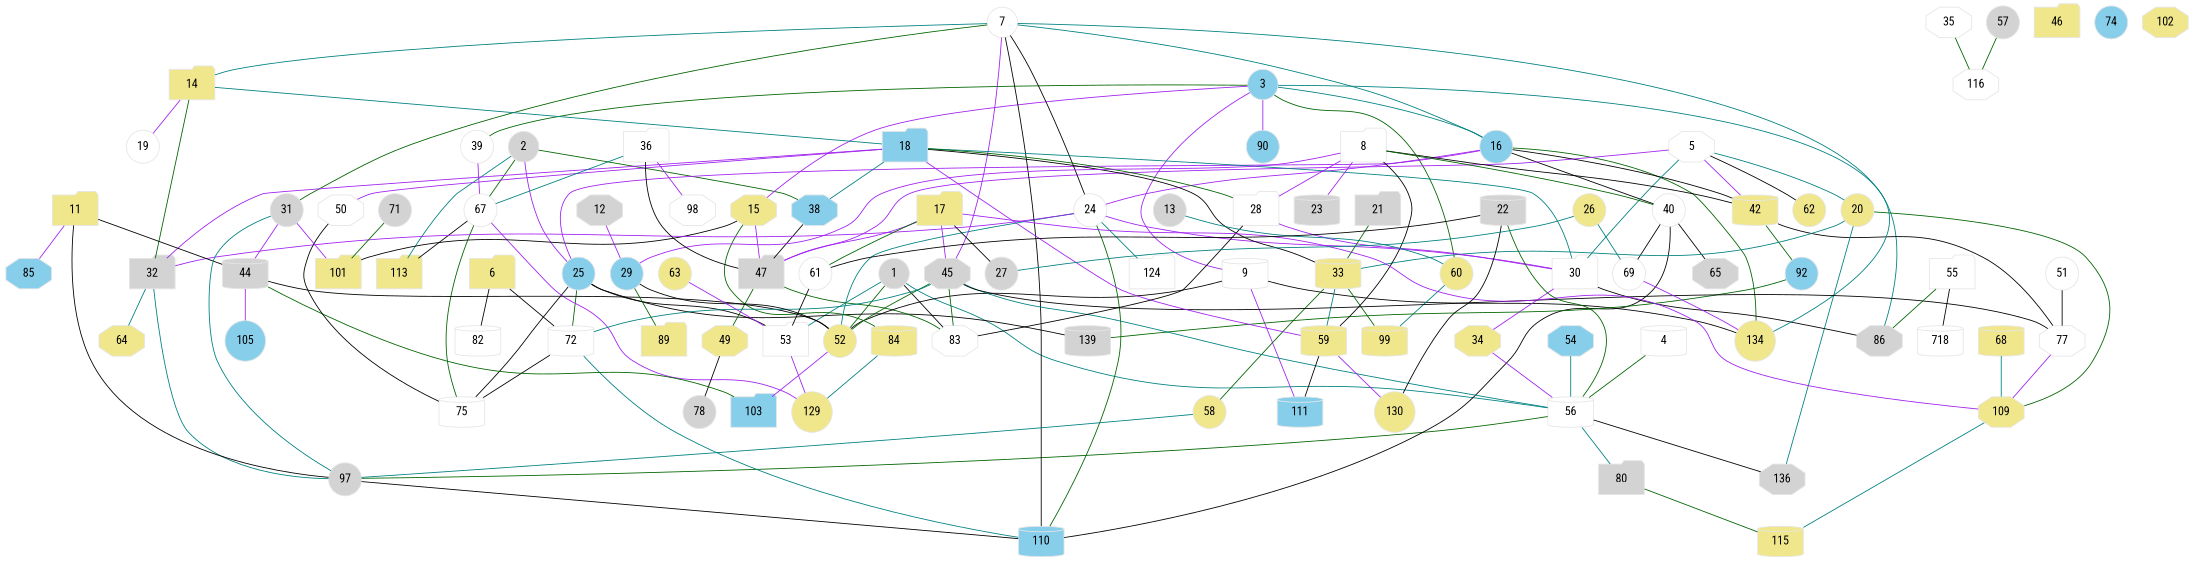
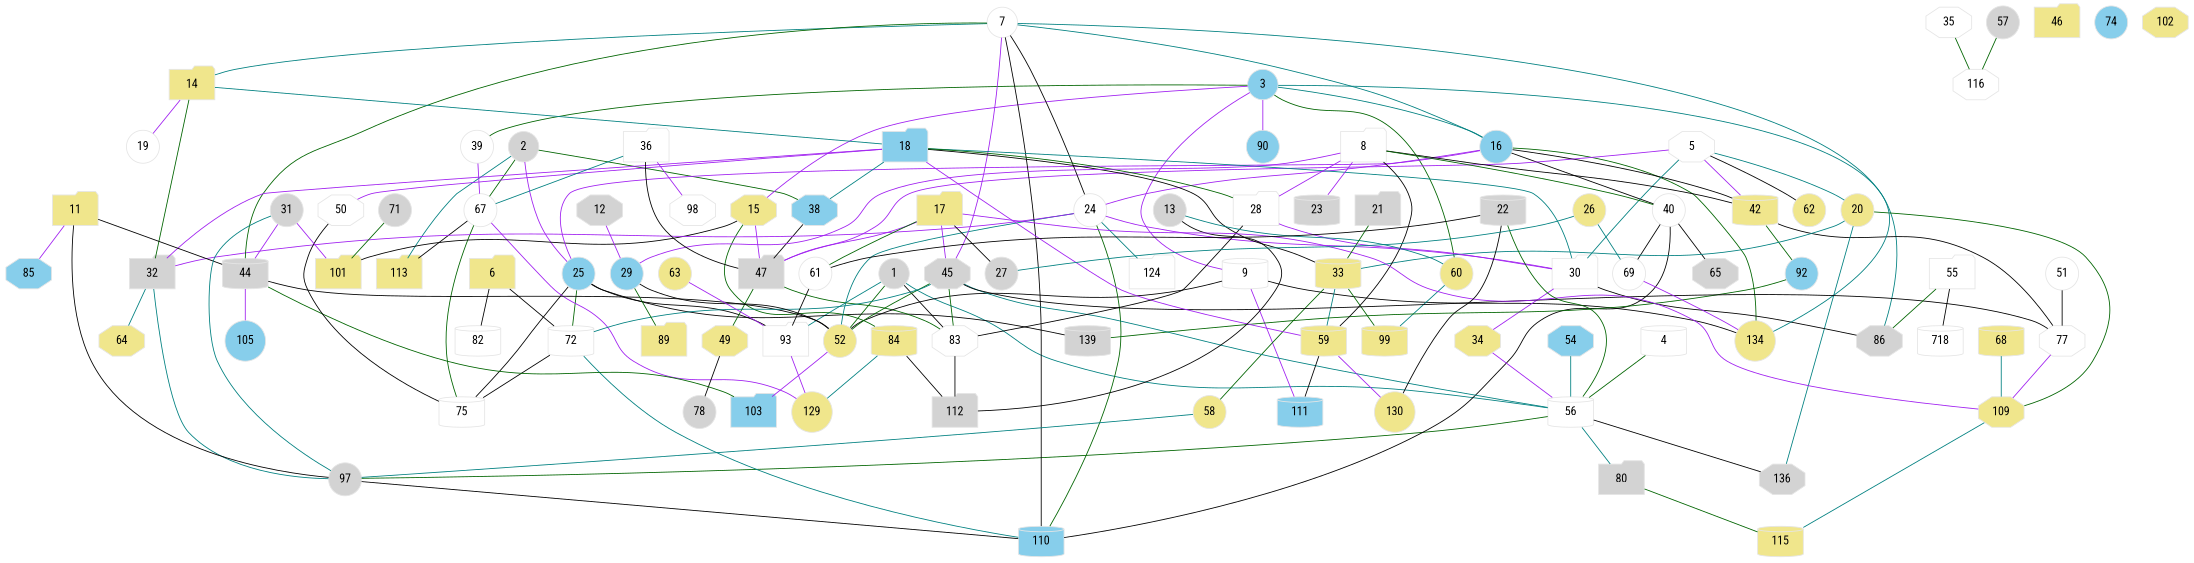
  graph {
    fontname="Roboto Condensed"
    node [color=gray90 fillcolor=khaki fontname="Roboto Condensed" shape=circle style=filled]
    edge [color=black fontname="Roboto Condensed"]
    1 [fillcolor=lightgrey super="+10"]
    52 [super="+140"]
    56 [fillcolor=white shape=cylinder super="+141"]
    83 [fillcolor=white shape=octagon super="+91"]
-   93 [fillcolor=white shape=folder super="+94" label=53]
+   93 [fillcolor=white shape=folder super="+94"]
    103 [fillcolor=skyblue shape=folder super="+122"]
    97 [fillcolor=lightgrey]
    136 [fillcolor=lightgrey shape=octagon]
    80 [fillcolor=lightgrey shape=folder]
+   112 [fillcolor=lightgrey shape=folder]
    129
    2 [fillcolor=lightgrey super="+37"]
    25 [fillcolor=skyblue super="+117"]
    38 [fillcolor=skyblue shape=octagon]
    67 [fillcolor=white super="+70"]
    113 [shape=folder]
    72 [fillcolor=white shape=cylinder super="+127"]
    75 [fillcolor=white shape=cylinder super="+100"]
    139 [fillcolor=lightgrey shape=cylinder]
    47 [fillcolor=lightgrey shape=folder super="+96"]
    3 [fillcolor=skyblue super="+43"]
    9 [fillcolor=white shape=cylinder super="+120"]
    15 [shape=octagon super="+73"]
    16 [fillcolor=skyblue super="+79"]
    39 [fillcolor=white super="+41"]
    60 [super="+87"]
    86 [fillcolor=lightgrey shape=octagon]
    90 [fillcolor=skyblue]
    134
    111 [fillcolor=skyblue shape=cylinder]
    84 [shape=cylinder super="+123"]
    101 [shape=folder]
    42 [shape=cylinder super="+121"]
    24 [fillcolor=white super="+132"]
    40 [fillcolor=white super="+126"]
    99 [shape=cylinder]
    4 [fillcolor=white shape=cylinder]
    5 [fillcolor=white shape=octagon super="+107"]
    20
    30 [fillcolor=white shape=folder super="+95"]
    62
    109 [shape=octagon super="+128"]
    33 [shape=cylinder super="+125"]
    34 [shape=octagon]
    77 [fillcolor=white shape=octagon super="+138"]
    92 [fillcolor=skyblue]
    49 [shape=octagon]
    110 [fillcolor=skyblue shape=cylinder]
    6 [shape=folder]
    82 [fillcolor=white shape=cylinder]
    7 [fillcolor=white super="+53"]
    14 [shape=folder super="+114"]
    44 [fillcolor=lightgrey shape=cylinder super="+131"]
    45 [fillcolor=lightgrey shape=octagon]
    18 [fillcolor=skyblue shape=folder super="+106"]
    19 [fillcolor=white]
    32 [fillcolor=lightgrey shape=folder]
    124 [fillcolor=white shape=folder]
    105 [fillcolor=skyblue]
    8 [fillcolor=white shape=folder super="+88"]
    23 [fillcolor=lightgrey shape=cylinder]
    28 [fillcolor=white shape=folder super="+48"]
    29 [fillcolor=skyblue super="+76"]
    59 [shape=cylinder super="+135"]
    89 [shape=folder]
    69 [fillcolor=white super="+137"]
    65 [fillcolor=lightgrey shape=octagon]
    130
    11 [shape=folder super="+81"]
    85 [fillcolor=skyblue shape=octagon]
    12 [fillcolor=lightgrey shape=octagon]
    13 [fillcolor=lightgrey]
    50 [fillcolor=white shape=octagon]
    64 [shape=octagon]
    17 [shape=folder super="+108"]
    27 [fillcolor=lightgrey]
    61 [fillcolor=white super="+119"]
    115 [shape=cylinder]
    58
    21 [fillcolor=lightgrey shape=folder]
    22 [fillcolor=lightgrey shape=cylinder]
    26
    31 [fillcolor=lightgrey super="+66"]
    35 [fillcolor=white shape=octagon super="+104"]
    116 [fillcolor=white shape=octagon]
    36 [fillcolor=white shape=folder]
    98 [fillcolor=white shape=octagon]
    46 [shape=folder]
    78 [fillcolor=lightgrey]
    51 [fillcolor=white]
    54 [fillcolor=skyblue shape=octagon]
    55 [fillcolor=white shape=folder]
    n93 [fillcolor=white label=718 shape=cylinder]
    57 [fillcolor=lightgrey super="+133"]
    63
    68 [shape=cylinder]
    71 [fillcolor=lightgrey]
    74 [fillcolor=skyblue]
    102 [shape=octagon]
    1 -- 52 [color=darkgreen]
    1 -- 56 [color=teal]
    1 -- 83
    1 -- 93 [color=teal]
    52 -- 103 [color=purple]
    56 -- 97 [color=darkgreen]
    56 -- 136
    56 -- 80 [color=teal]
+   83 -- 112
    93 -- 129 [color=purple]
    97 -- 110
    80 -- 115 [color=darkgreen]
    2 -- 25 [color=purple]
    2 -- 38 [color=darkgreen]
    2 -- 67 [color=darkgreen]
    2 -- 113 [color=teal]
    25 -- 93
    25 -- 72 [color=darkgreen]
    25 -- 75
    25 -- 139
    38 -- 47
    67 -- 129 [color=purple]
    67 -- 113
    67 -- 75 [color=darkgreen]
    72 -- 75
    72 -- 110 [color=teal]
    47 -- 83 [color=darkgreen]
    47 -- 49 [color=darkgreen]
    3 -- 9 [color=purple]
    3 -- 15 [color=purple]
    3 -- 16 [color=teal]
    3 -- 39 [color=darkgreen]
    3 -- 60 [color=darkgreen]
    3 -- 86 [color=teal]
    3 -- 90 [color=purple]
    9 -- 52
    9 -- 134
    9 -- 111 [color=purple]
    15 -- 47 [color=purple]
    15 -- 84 [color=darkgreen]
    15 -- 101
    16 -- 25 [color=purple]
    16 -- 134 [color=darkgreen]
    16 -- 42
    16 -- 24 [color=purple]
    16 -- 40
    39 -- 67 [color=purple]
    60 -- 99 [color=teal]
+   84 -- 112
    84 -- 129 [color=teal]
    42 -- 77
    42 -- 92 [color=darkgreen]
    24 -- 52 [color=teal]
    24 -- 30 [color=purple]
    24 -- 110 [color=darkgreen]
    24 -- 32 [color=purple]
    24 -- 124 [color=teal]
    40 -- 110
    40 -- 69
    40 -- 65
    4 -- 56 [color=darkgreen]
    5 -- 47 [color=purple]
    5 -- 42 [color=purple]
    5 -- 20 [color=teal]
    5 -- 30 [color=teal weight=2]
    5 -- 62
    20 -- 136 [color=teal]
    20 -- 109 [color=darkgreen]
    20 -- 33 [color=teal]
    30 -- 86
    30 -- 34 [color=purple]
    109 -- 115 [color=teal]
    33 -- 99 [color=darkgreen]
    33 -- 59 [color=teal]
    33 -- 58 [color=darkgreen]
    34 -- 56 [color=purple]
    77 -- 109 [color=purple]
    92 -- 139 [color=darkgreen]
    49 -- 78
    6 -- 72
    6 -- 82
    7 -- 16 [color=teal]
    7 -- 134 [color=teal]
    7 -- 24
    7 -- 110
    7 -- 14 [color=teal]
-   7 -- 31 [color=darkgreen]
+   7 -- 44 [color=darkgreen]
    7 -- 45 [color=purple]
    14 -- 18 [color=teal]
    14 -- 19 [color=purple]
    14 -- 32 [color=darkgreen]
    44 -- 52
    44 -- 103 [color=darkgreen]
    44 -- 105 [color=purple]
    45 -- 52 [color=darkgreen]
    45 -- 56 [color=teal]
    45 -- 83 [color=darkgreen]
    45 -- 72 [color=teal]
    45 -- 77
    18 -- 38 [color=teal]
    18 -- 30 [color=teal]
    18 -- 33
    18 -- 32 [color=purple]
    18 -- 28 [color=darkgreen]
    18 -- 59 [color=purple]
    18 -- 50 [color=purple]
    32 -- 97 [color=teal]
    32 -- 64 [color=teal]
    8 -- 42
    8 -- 40 [color=darkgreen]
    8 -- 23 [color=purple]
    8 -- 28 [color=purple]
    8 -- 29 [color=purple]
    8 -- 59
    28 -- 83
    28 -- 30 [color=purple]
    29 -- 52 [weight=2]
    29 -- 89 [color=darkgreen weight=2]
    59 -- 111
    59 -- 130 [color=purple]
    69 -- 134 [color=purple]
    11 -- 97
    11 -- 44
    11 -- 85 [color=purple]
    12 -- 29 [color=purple]
+   13 -- 112
    13 -- 60 [color=teal]
    50 -- 75
    17 -- 47 [color=purple]
    17 -- 109 [color=purple]
    17 -- 45 [color=purple]
    17 -- 27
    17 -- 61 [color=darkgreen]
    61 -- 93
    58 -- 97 [color=teal]
    21 -- 33 [color=darkgreen]
    22 -- 56 [color=darkgreen]
    22 -- 130
    22 -- 61
    26 -- 69 [color=teal]
    26 -- 27 [color=teal]
    31 -- 97 [color=teal]
    31 -- 101 [color=purple]
    31 -- 44 [color=purple]
    35 -- 116 [color=darkgreen]
    36 -- 67 [color=teal]
    36 -- 47
    36 -- 98 [color=purple]
    51 -- 77
    54 -- 56 [color=teal]
    55 -- 86 [color=darkgreen]
    55 -- n93
    57 -- 116 [color=darkgreen]
    63 -- 93 [color=purple]
    68 -- 109 [color=teal]
    71 -- 101 [color=darkgreen]
  }
